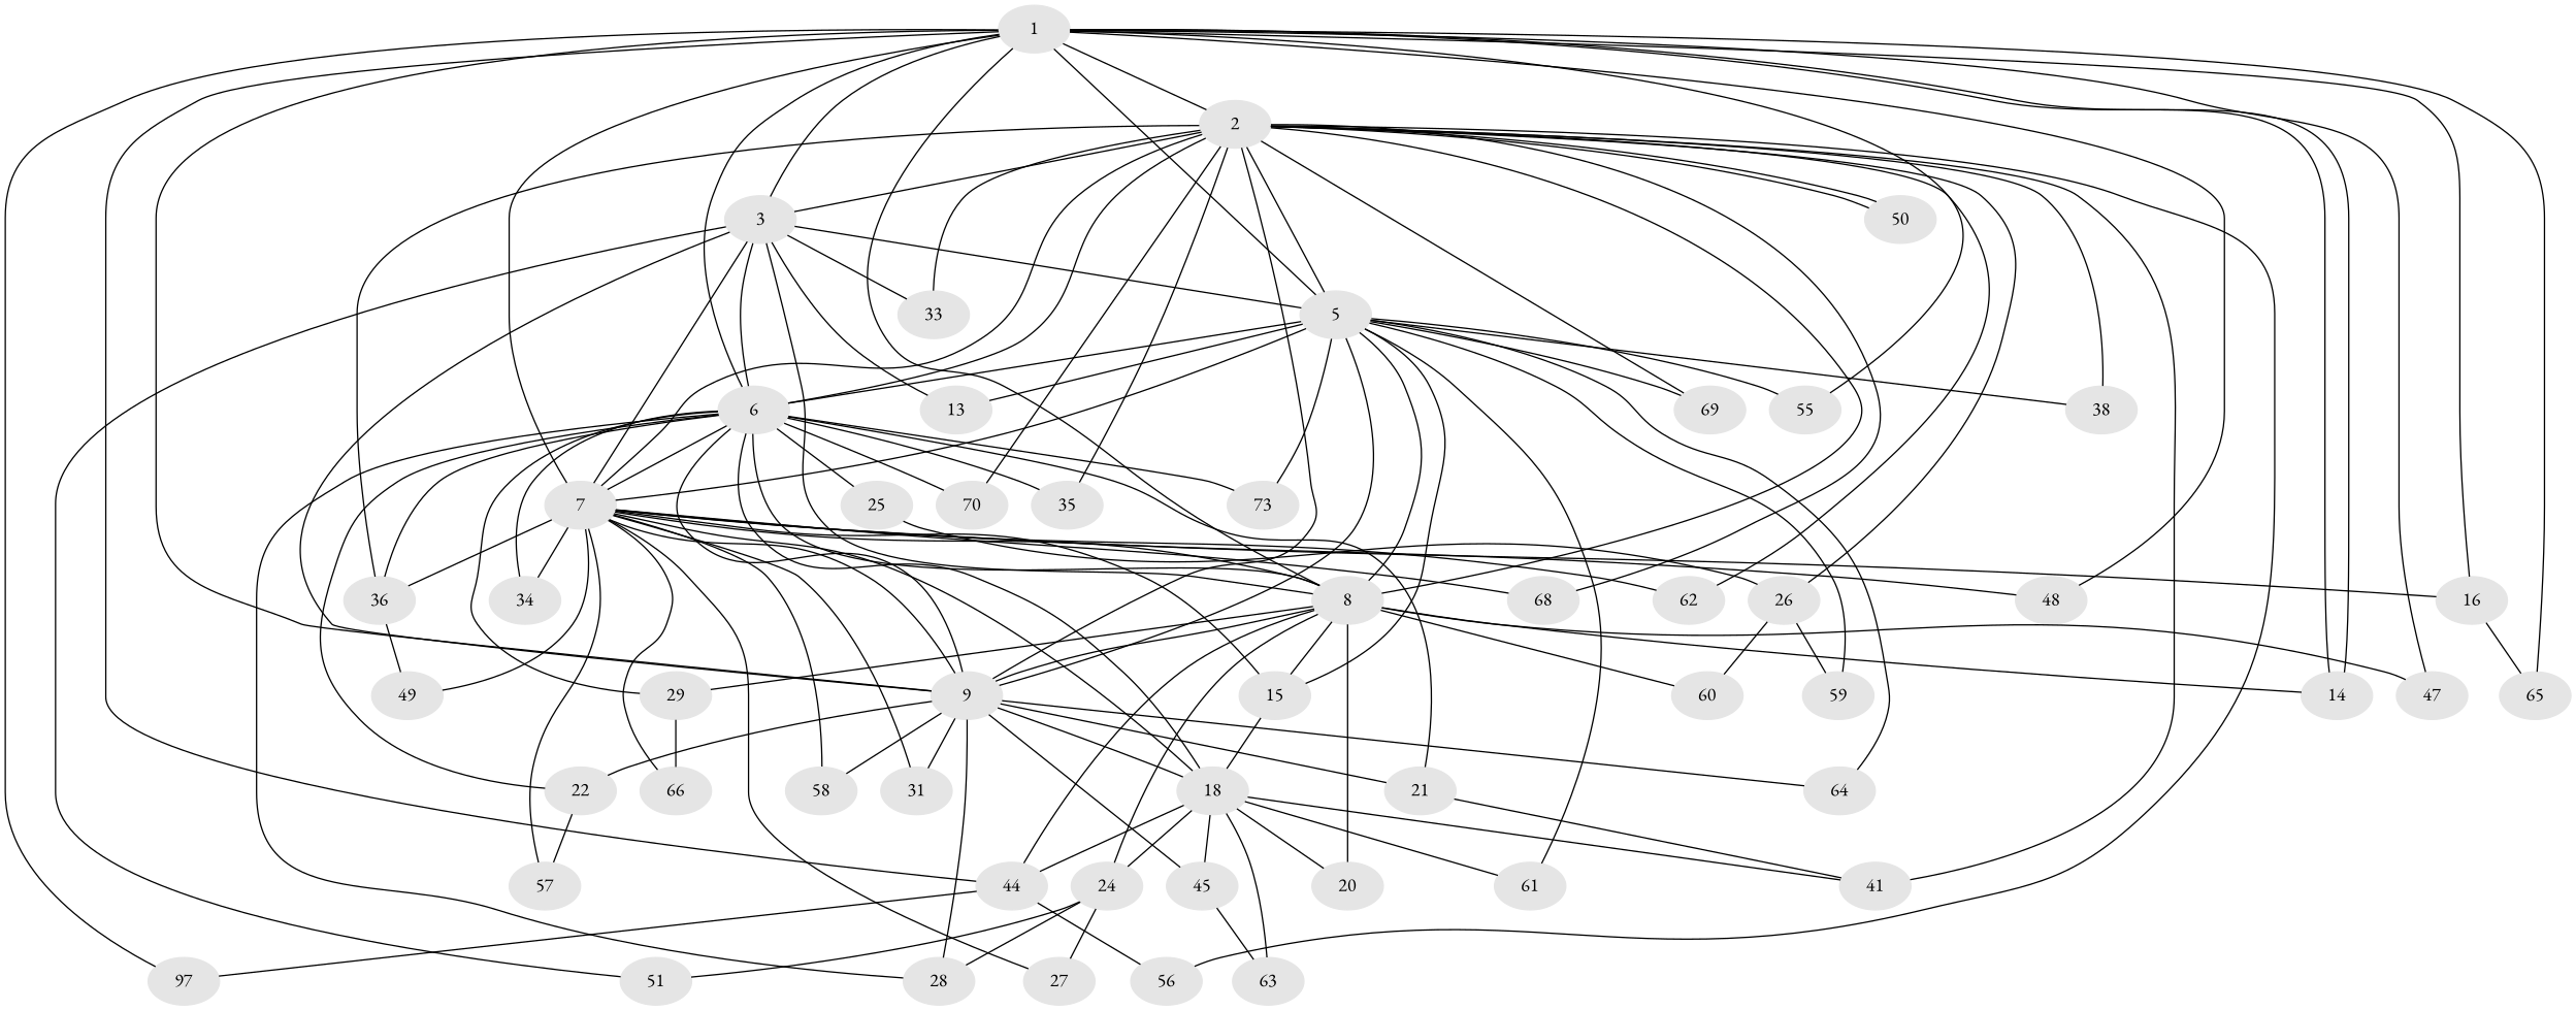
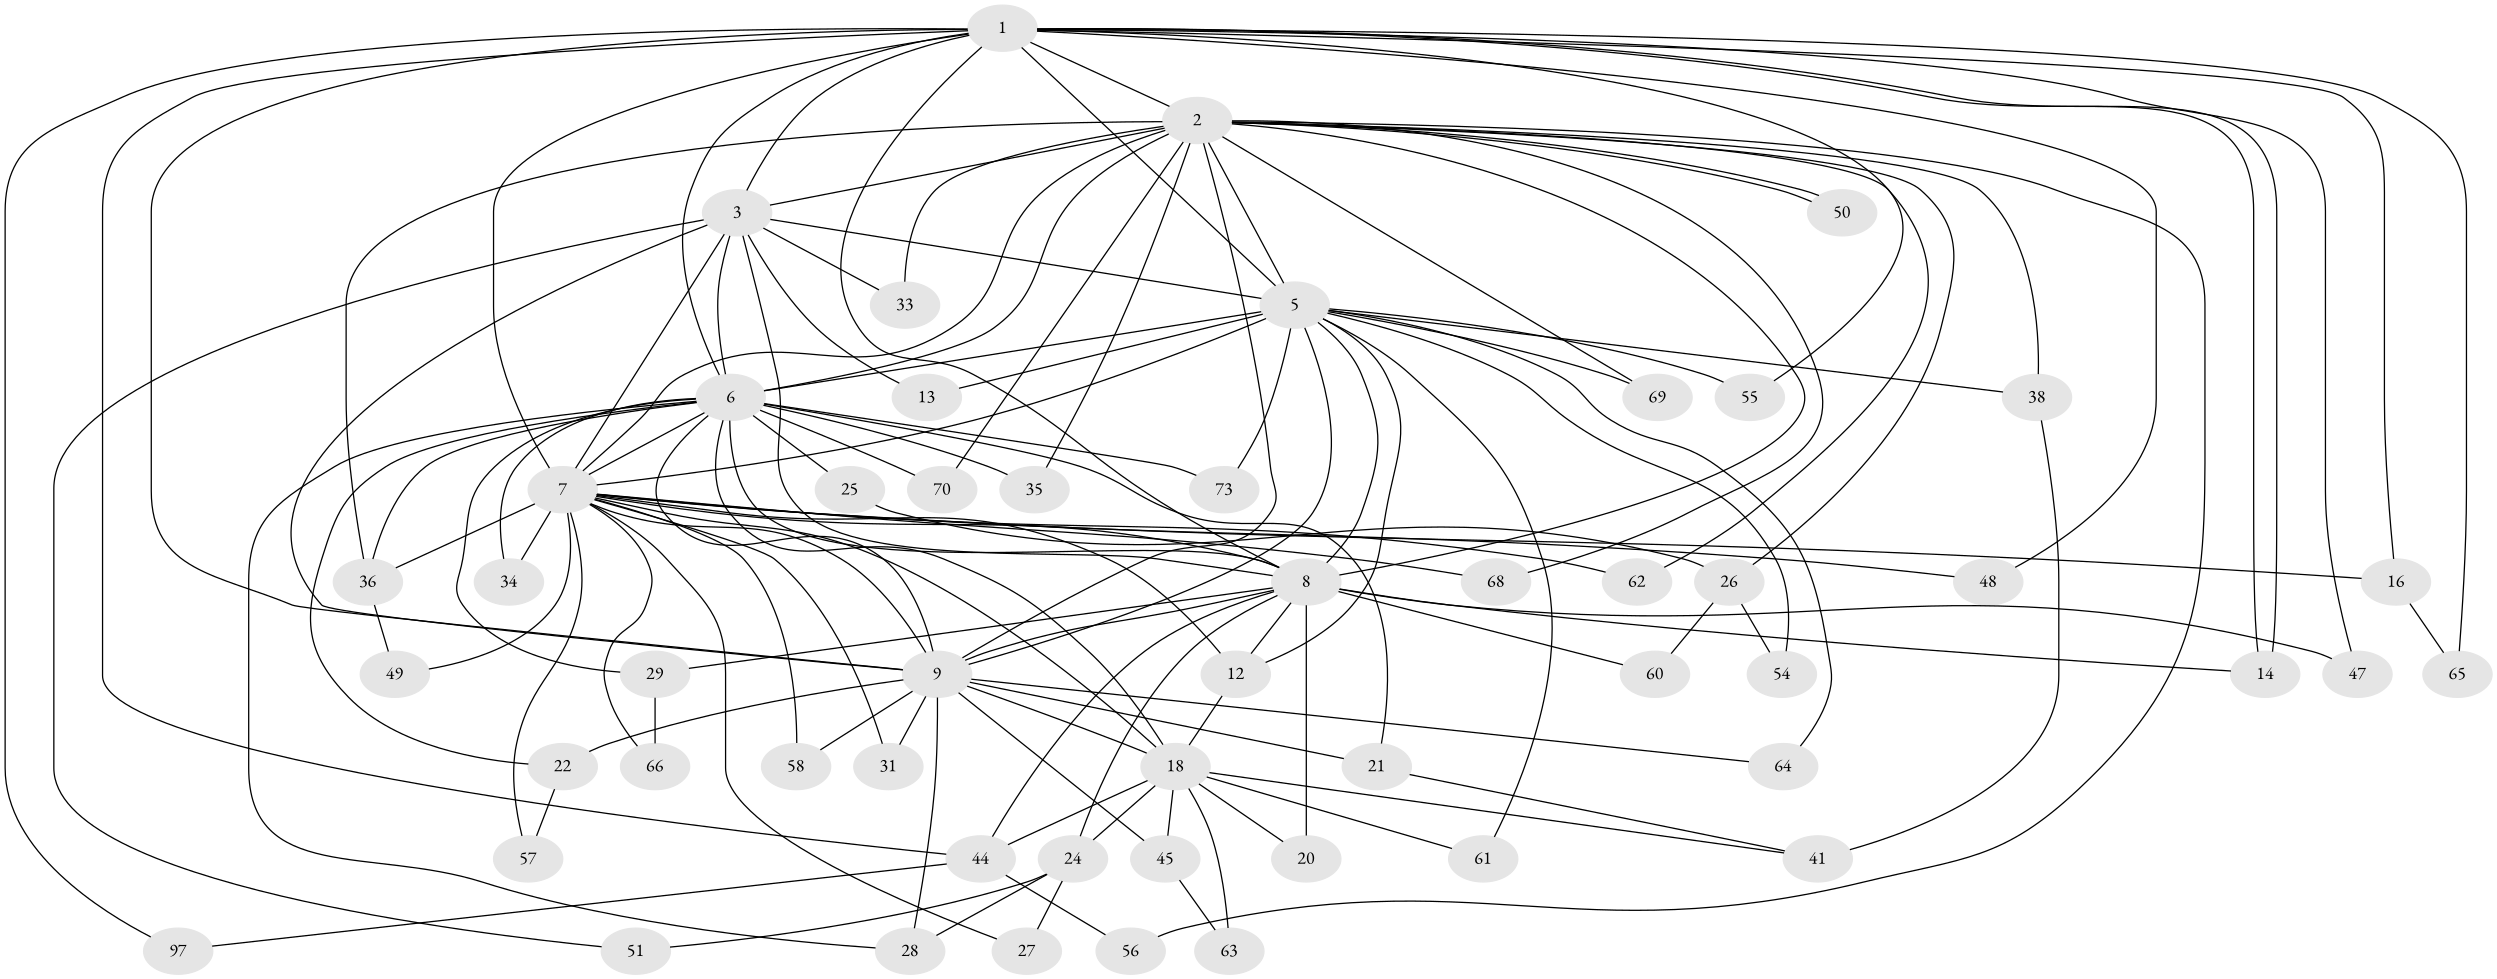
  graph {
    fontname="EB Garamond"
    node [color=gray90 fontname="EB Garamond" style=filled]
    edge [fontname="EB Garamond"]
    1 [super="+32"]
    2 [super="+4"]
    3 [super="+12"]
    5 [super="+39"]
    6 [super="+10"]
    7 [super="+23"]
    8 [super="+71"]
    9 [super="+46"]
    14
    16
    44 [super="+54"]
    47
    48
    55
    65
    n16 [label=97]
    26 [super="+40"]
    n18 [label=70]
    33
    35 [super="+52"]
    36 [super="+43"]
    38
    41
    50
    56
    62
    68
    69
    13
    51
-   15 [super="+17"]
-   59
+   15 [super="+17" label=12]
+   59 [label=54]
    61
    64
    73
    18 [super="+19"]
    21 [super="+53"]
    22 [super="+42"]
    25
    28
    29
    34
    27
    31
    49
    57
    58
    66
    20
    24
    60
    45
    63 [super="+70"]
    1 -- 2 [weight=2]
    1 -- 3
    1 -- 5
    1 -- 6 [weight=2]
    1 -- 7 [weight=2]
    1 -- 8
    1 -- 9
    1 -- 14
    1 -- 14
    1 -- 16
    1 -- 44
    1 -- 47
    1 -- 48
    1 -- 55
    1 -- 65
    1 -- n16
    2 -- 3 [weight=2]
    2 -- 5 [weight=2]
    2 -- 6 [weight=4]
    2 -- 7 [weight=2]
    2 -- 8 [weight=2]
    2 -- 9 [weight=3]
    2 -- 26
    2 -- n18
    2 -- 33
    2 -- 35
    2 -- 36
    2 -- 38
-   2 -- 41
+   38 -- 41
    2 -- 50
    2 -- 50
    2 -- 56
    2 -- 62
    2 -- 68
    2 -- 69
    3 -- 5
    3 -- 6 [weight=3]
    3 -- 7
    3 -- 8
    3 -- 9
    3 -- 33
    3 -- 13
    3 -- 51
    5 -- 6 [weight=2]
    5 -- 7 [weight=2]
    5 -- 8
    5 -- 9
    5 -- 55
    5 -- 38
    5 -- 69
    5 -- 13
    5 -- 15
    5 -- 59
    5 -- 61
    5 -- 64
    5 -- 73
    6 -- 7 [weight=2]
    6 -- 8 [weight=2]
    6 -- 9 [weight=2]
    6 -- n18
    6 -- 35 [weight=2]
    6 -- 36
    6 -- 73
    6 -- 18
    6 -- 21
    6 -- 22
    6 -- 25 [weight=2]
    6 -- 28
    6 -- 29
    6 -- 34
    7 -- 8
    7 -- 9
    7 -- 16
    7 -- 48
    7 -- 36
    7 -- 62
    7 -- 68
    7 -- 15
    7 -- 18
    7 -- 34
    7 -- 27
    7 -- 31
    7 -- 49
    7 -- 57
    7 -- 58
    7 -- 66
    8 -- 9
    8 -- 14
    8 -- 44
    8 -- 47
    8 -- 15
    8 -- 29
    8 -- 20
    8 -- 24
    8 -- 60
    9 -- 64
    9 -- 18
    9 -- 21
    9 -- 22 [weight=2]
    9 -- 28
    9 -- 31
    9 -- 58
    9 -- 45
    16 -- 65
    44 -- n16
    44 -- 56
    26 -- 59
    26 -- 60
    36 -- 49
    15 -- 18
    18 -- 44
    18 -- 41
    18 -- 61
    18 -- 20
    18 -- 24
    18 -- 45
    18 -- 63
    21 -- 41
    22 -- 57
    25 -- 26
    29 -- 66
    24 -- 51
    24 -- 28
    24 -- 27
    45 -- 63
  }
